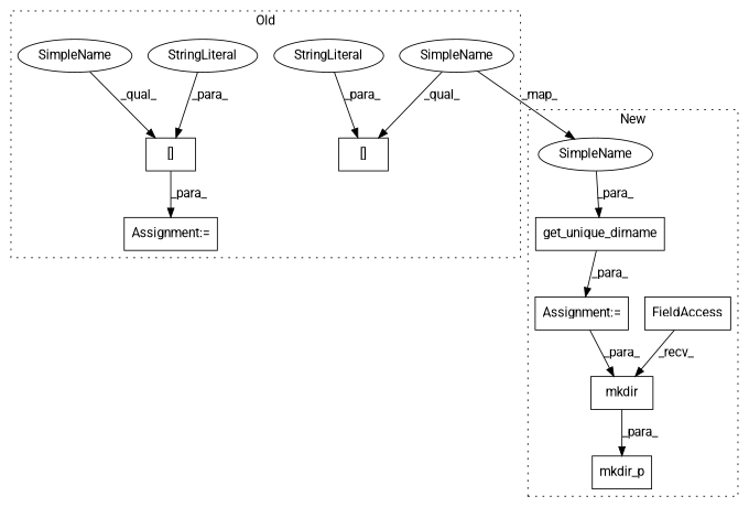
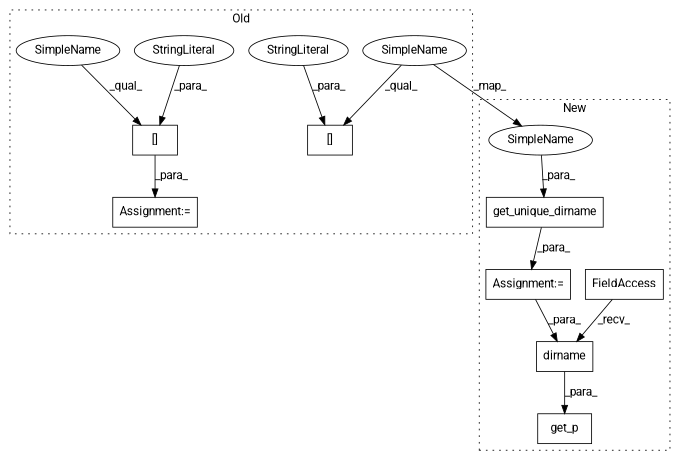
  digraph {
    fontname=Roboto
    node [a=42 fontname=Roboto l=9 shape=box]
    edge [fontname=Roboto]
    n1 [a=2 l="10,1" label="[]" s="11367,11382"]
    n2 [a=45 l=5 label=StringLiteral s=11377 shape=ellipse]
    n3 [a=7 l=1 label="Assignment:=" s=11394]
    n4 [a=2 l="10,1" label="[]" s="11395,11410"]
    n5 [a=45 l=5 label=StringLiteral s=11405 shape=ellipse]
    n6 [label=SimpleName s=11395 shape=ellipse]
    n7 [label=SimpleName s=11367 shape=ellipse]
-   n8 [a=32 l="8,1" label=mkdir_p s="11726,11755"]
+   n8 [a=32 l="8,1" label=get_p s="11726,11755"]
    n9 [a=32 l="22,1" label=get_unique_dirname s="11492,11523"]
    n10 [a=7 l=1 label="Assignment:=" s=11696]
-   n11 [a=32 l="8,1" label=mkdir s="11742,11754"]
+   n11 [a=32 l="8,1" label=dirname s="11742,11754"]
    n12 [a=22 l=7 label=FieldAccess s=11734]
    n13 [label=SimpleName s=11514 shape=ellipse]
    subgraph cluster_1 {
      label=Old
      style=dotted
      n1
      n2
      n3
      n4
      n5
      n6
      n7
    }
    subgraph cluster_2 {
      label=New
      style=dotted
      n8
      n9
      n10
      n11
      n12
      n13
    }
    n2 -> n1 [label=_para_]
    n4 -> n3 [label=_para_]
    n5 -> n4 [label=_para_]
    n6 -> n4 [label=_qual_]
    n7 -> n1 [label=_qual_]
    n7 -> n13 [label=_map_]
    n9 -> n10 [label=_para_]
    n10 -> n11 [label=_para_]
    n11 -> n8 [label=_para_]
    n12 -> n11 [label=_recv_]
    n13 -> n9 [label=_para_]
  }
